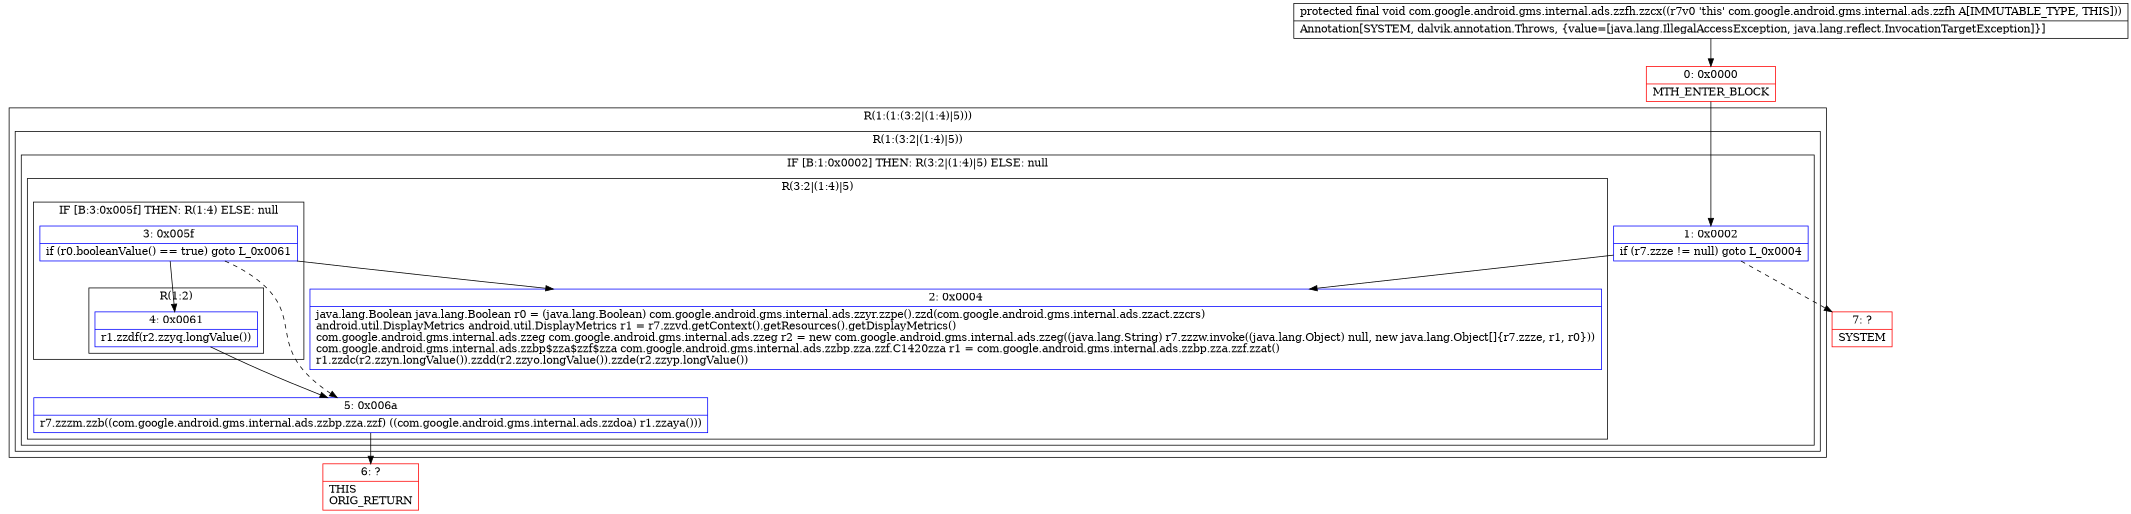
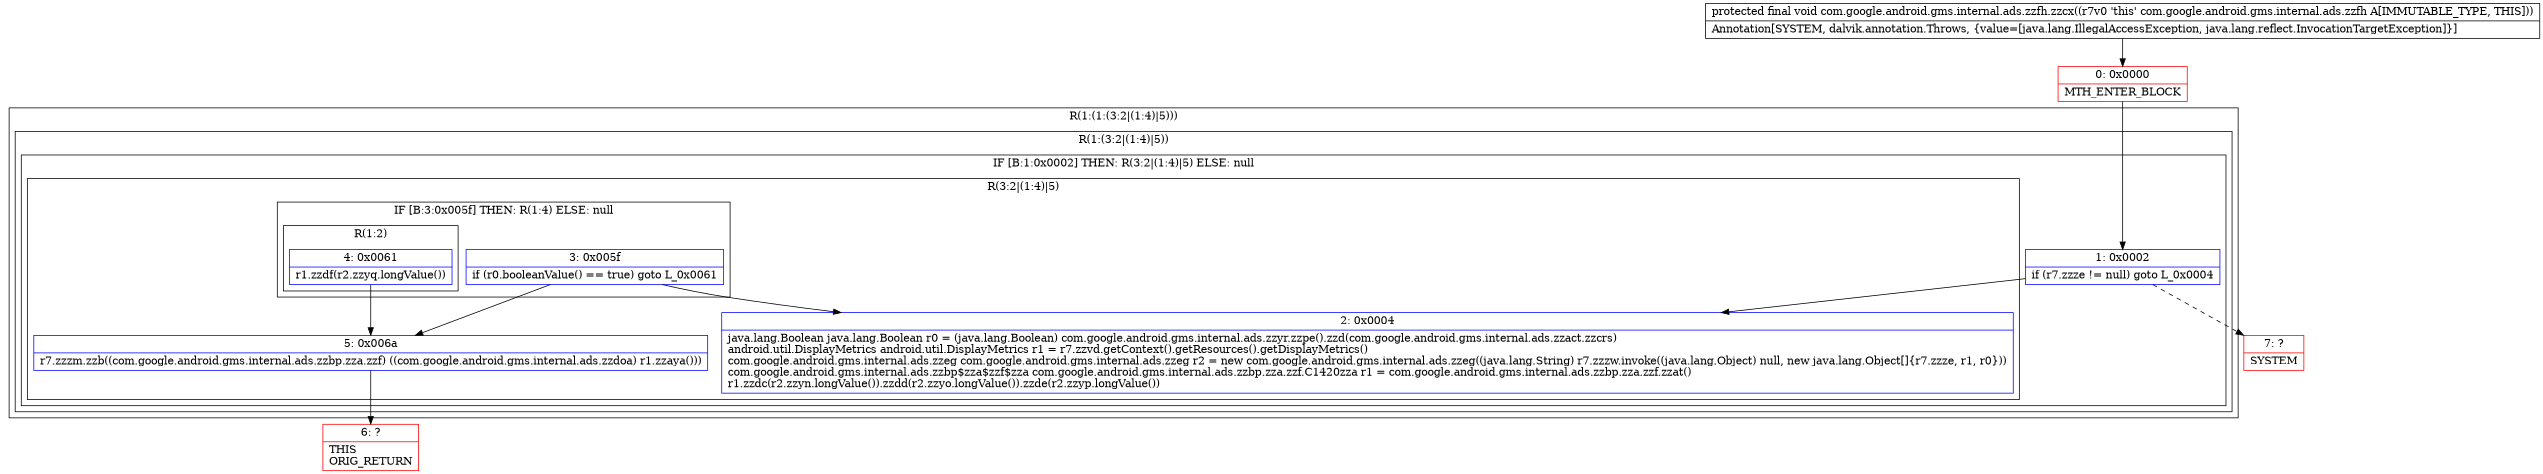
  digraph {
    fontname="DejaVu Serif"
    node [color=blue fontname="DejaVu Serif" shape=record]
    edge [fontname="DejaVu Serif"]
    n1 [label="{4\:\ 0x0061|r1.zzdf(r2.zzyq.longValue())\l}"]
    n2 [label="{3\:\ 0x005f|if (r0.booleanValue() == true) goto L_0x0061\l}"]
    n3 [label="{2\:\ 0x0004|java.lang.Boolean java.lang.Boolean r0 = (java.lang.Boolean) com.google.android.gms.internal.ads.zzyr.zzpe().zzd(com.google.android.gms.internal.ads.zzact.zzcrs)\landroid.util.DisplayMetrics android.util.DisplayMetrics r1 = r7.zzvd.getContext().getResources().getDisplayMetrics()\lcom.google.android.gms.internal.ads.zzeg com.google.android.gms.internal.ads.zzeg r2 = new com.google.android.gms.internal.ads.zzeg((java.lang.String) r7.zzzw.invoke((java.lang.Object) null, new java.lang.Object[]\{r7.zzze, r1, r0\}))\lcom.google.android.gms.internal.ads.zzbp$zza$zzf$zza com.google.android.gms.internal.ads.zzbp.zza.zzf.C1420zza r1 = com.google.android.gms.internal.ads.zzbp.zza.zzf.zzat()\lr1.zzdc(r2.zzyn.longValue()).zzdd(r2.zzyo.longValue()).zzde(r2.zzyp.longValue())\l}"]
    n4 [label="{5\:\ 0x006a|r7.zzzm.zzb((com.google.android.gms.internal.ads.zzbp.zza.zzf) ((com.google.android.gms.internal.ads.zzdoa) r1.zzaya()))\l}"]
    n5 [label="{1\:\ 0x0002|if (r7.zzze != null) goto L_0x0004\l}"]
    n6 [color=red label="{6\:\ ?|THIS\lORIG_RETURN\l}"]
    n7 [color=red label="{7\:\ ?|SYSTEM\l}"]
    n8 [color=red label="{0\:\ 0x0000|MTH_ENTER_BLOCK\l}"]
    n9 [label="{protected final void com.google.android.gms.internal.ads.zzfh.zzcx((r7v0 'this' com.google.android.gms.internal.ads.zzfh A[IMMUTABLE_TYPE, THIS]))  | Annotation[SYSTEM, dalvik.annotation.Throws, \{value=[java.lang.IllegalAccessException, java.lang.reflect.InvocationTargetException]\}]\l}" color=""]
    subgraph cluster_1 {
      label="R(1:(1:(3:2|(1:4)|5)))"
      subgraph cluster_2 {
        label="R(1:(3:2|(1:4)|5))"
        subgraph cluster_3 {
          label="IF [B:1:0x0002] THEN: R(3:2|(1:4)|5) ELSE: null"
          n5
          subgraph cluster_4 {
            label="R(3:2|(1:4)|5)"
            n3
            n4
            subgraph cluster_5 {
              label="IF [B:3:0x005f] THEN: R(1:4) ELSE: null"
              n2
              subgraph cluster_6 {
                label="R(1:2)"
                n1
              }
            }
          }
        }
      }
    }
    n1 -> n4
-   n2 -> n1
    n2 -> n3
-   n2 -> n4 [style=dashed]
+   n2 -> n4 [style=solid]
    n4 -> n6
    n5 -> n3
    n5 -> n7 [style=dashed]
    n8 -> n5
    n9 -> n8
  }
